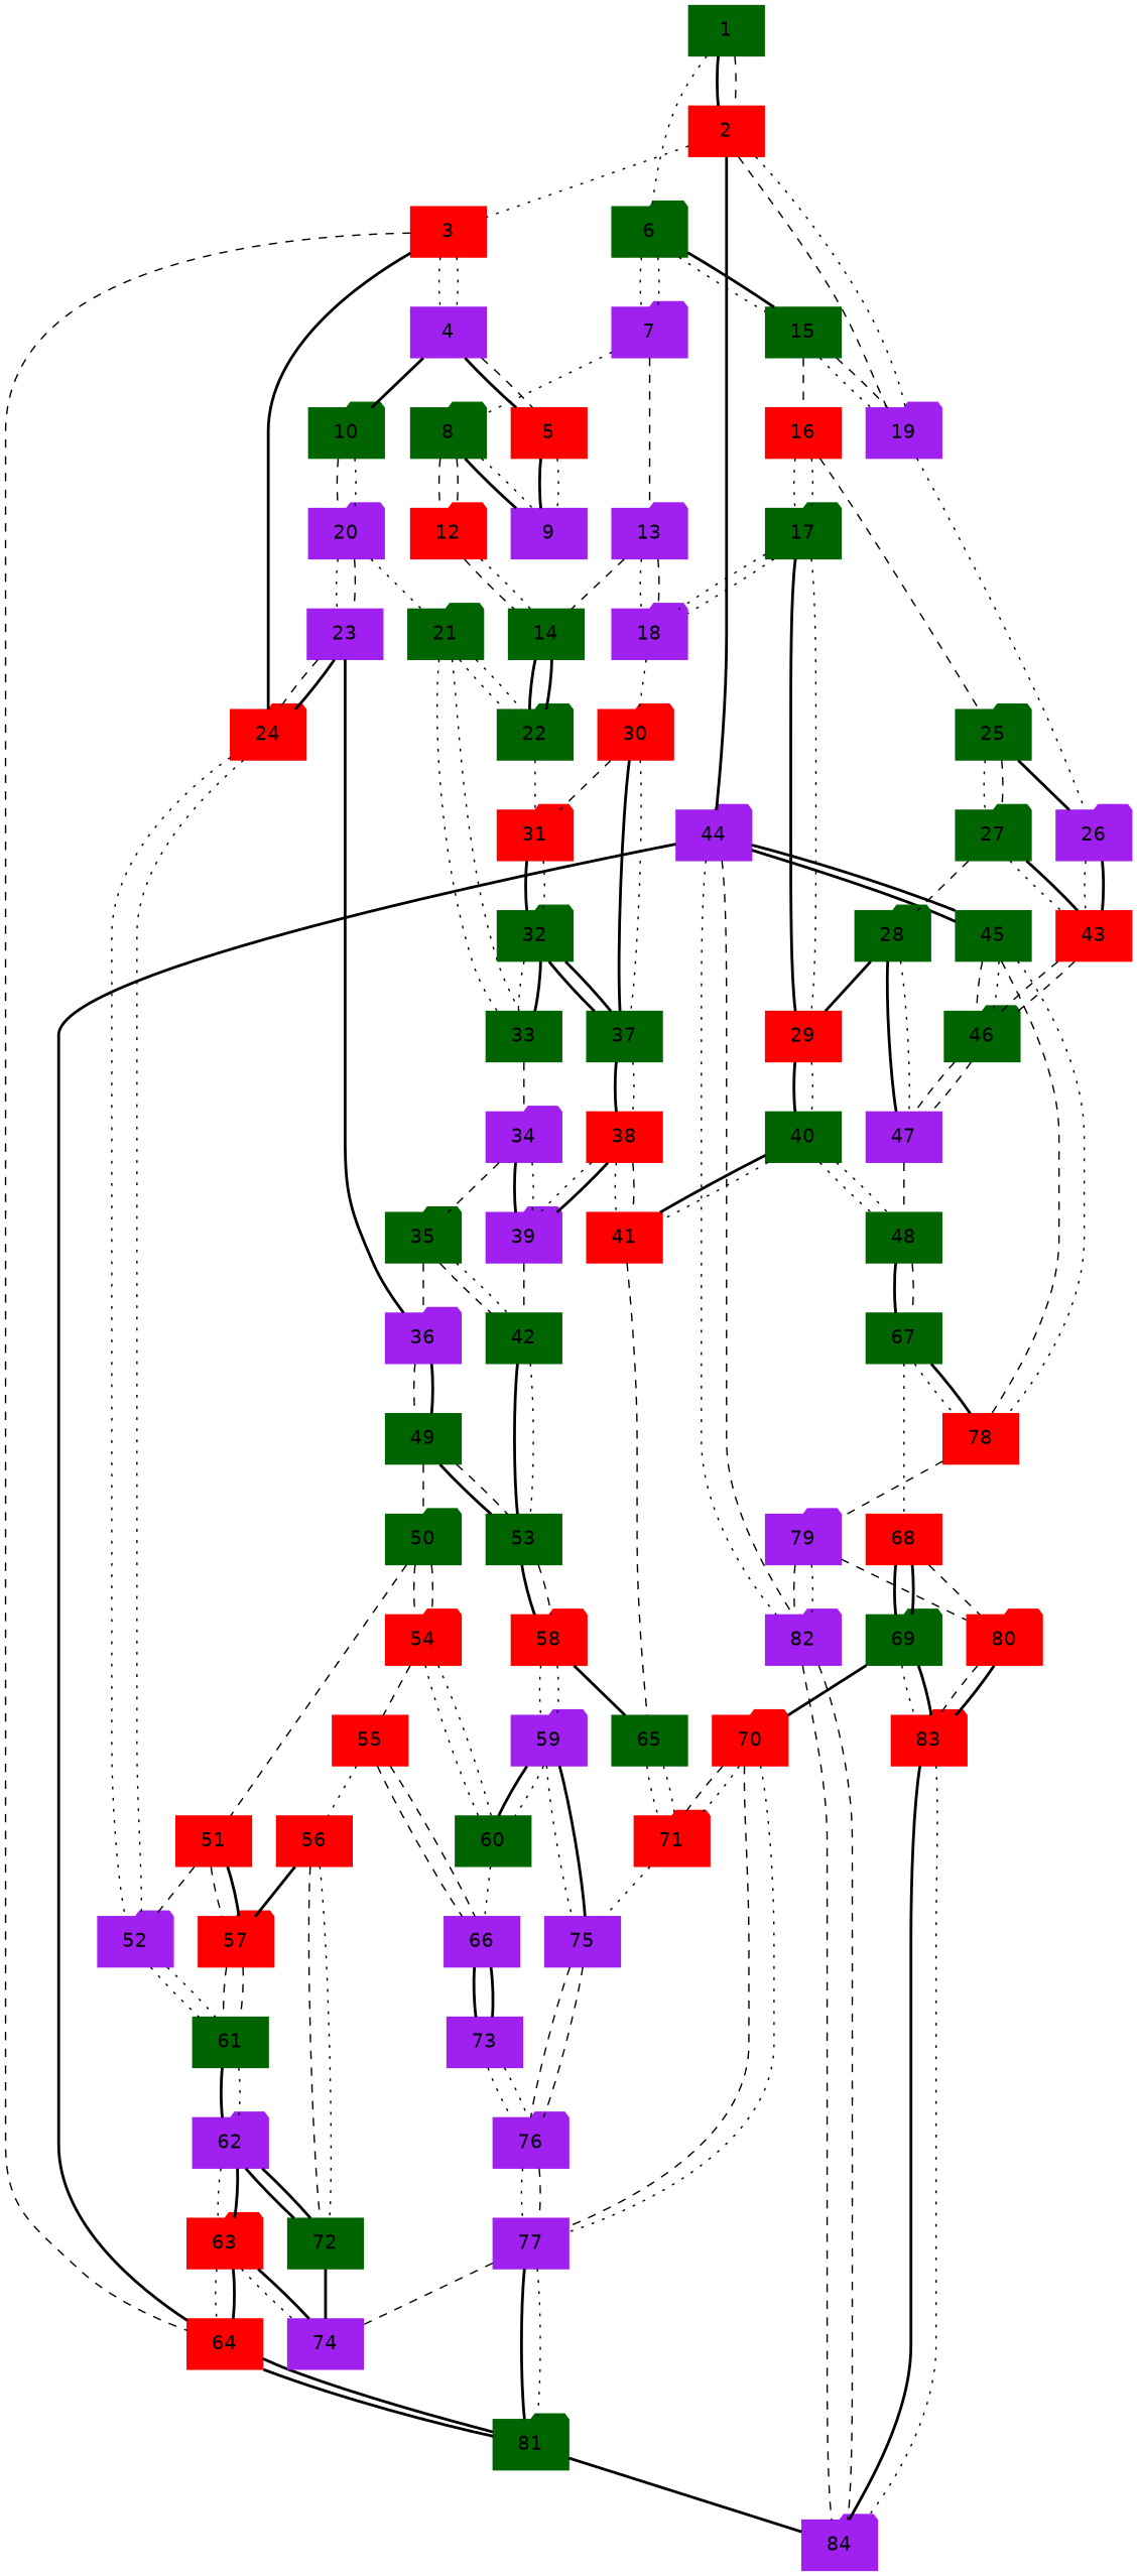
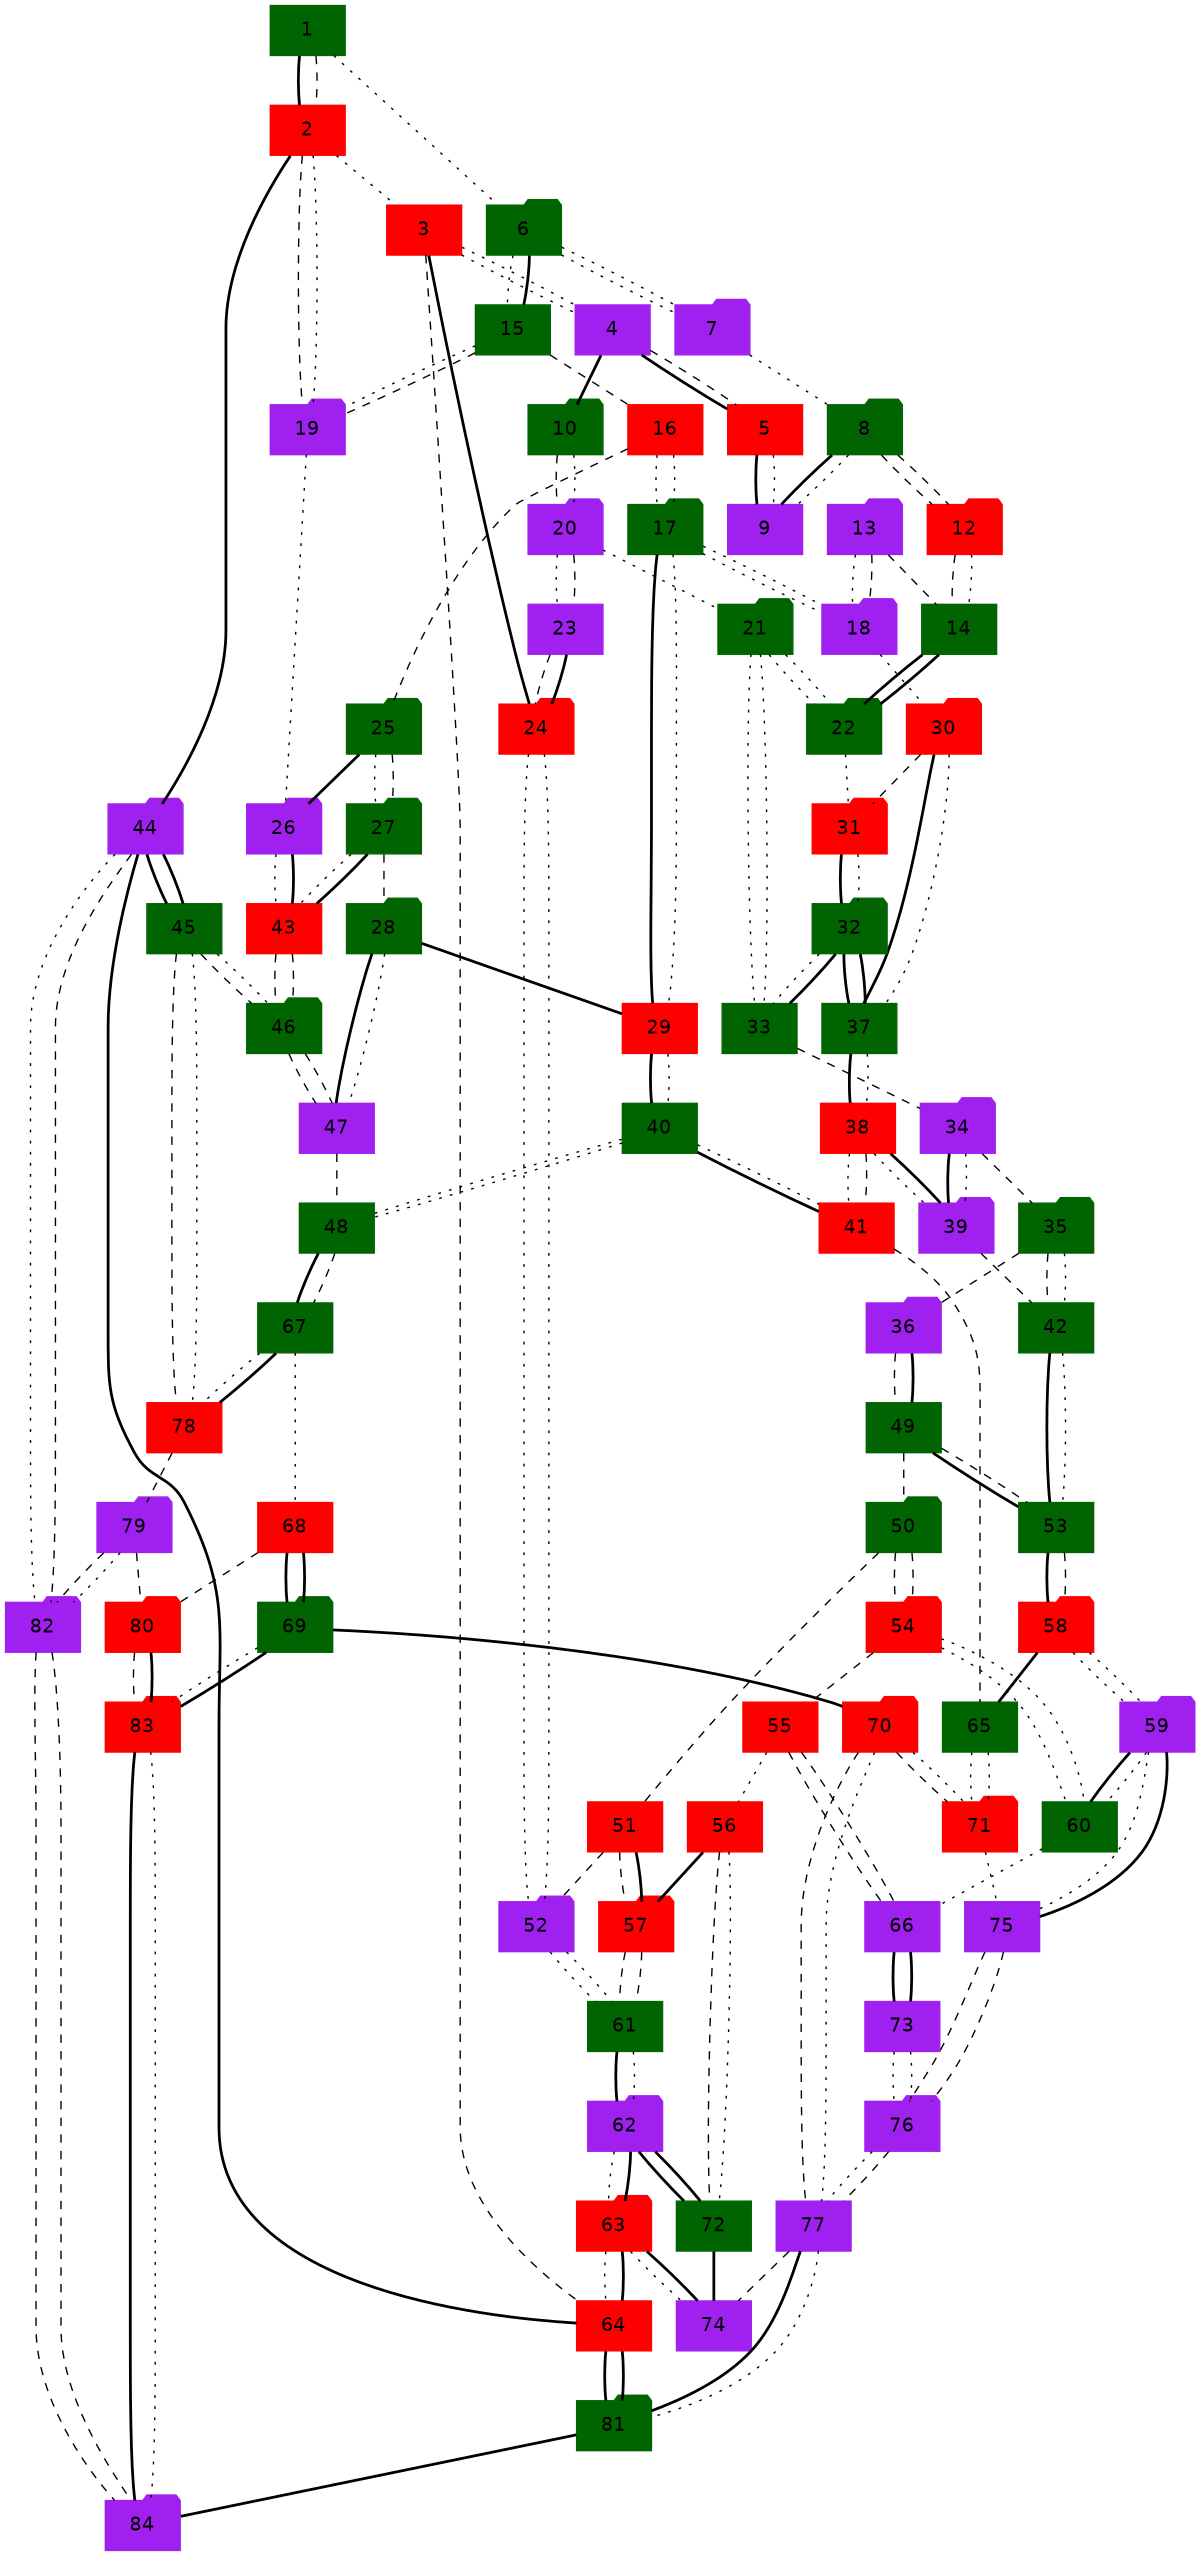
  graph {
    fontname="DejaVu Sans"
    node [color=darkgreen fontname="DejaVu Sans" shape=folder style=filled]
    edge [fontname="DejaVu Sans" style=dotted]
    1 [shape=box]
    2 [color=red shape=box]
    6
    3 [color=red shape=box]
    19 [color=purple]
    44 [color=purple]
    7 [color=purple]
    15 [shape=box]
    4 [color=purple shape=box]
    24 [color=red]
    64 [color=red shape=box]
    26 [color=purple]
    45 [shape=box]
    82 [color=purple]
    5 [color=red shape=box]
    10
    52 [color=purple]
    81
    9 [color=purple shape=box]
    20 [color=purple]
    8
    13 [color=purple]
    16 [color=red shape=box]
    12 [color=red]
    14 [shape=box]
    18 [color=purple]
    21
    23 [color=purple shape=box]
    22
    30 [color=red]
    31 [color=red]
    17
    25
    29 [color=red shape=box]
    27
    40 [shape=box]
    37 [shape=box]
    43 [color=red shape=box]
    33 [shape=box]
    36 [color=purple]
    34 [color=purple]
    32
    49 [shape=box]
    61 [shape=box]
    28
    46
    47 [color=purple shape=box]
    48 [shape=box]
    41 [color=red shape=box]
    38 [color=red shape=box]
    35
    39 [color=purple]
    42 [shape=box]
    53 [shape=box]
    50
    65 [shape=box]
    67 [shape=box]
    71 [color=red]
    58 [color=red]
    78 [color=red shape=box]
    84 [color=purple]
    79 [color=purple]
    68 [color=red shape=box]
    51 [color=red shape=box]
    54 [color=red]
    57 [color=red]
    55 [color=red shape=box]
    60 [shape=box]
    62 [color=purple]
    59 [color=purple]
    56 [color=red shape=box]
    66 [color=purple shape=box]
    72 [shape=box]
    73 [color=purple shape=box]
    74 [color=purple shape=box]
    75 [color=purple shape=box]
    76 [color=purple]
    63 [color=red]
    69
    80 [color=red]
    70 [color=red]
    83 [color=red]
    77 [color=purple shape=box]
    1 -- 2 [style=bold]
    1 -- 2 [style=dashed]
    1 -- 6
    2 -- 3
    2 -- 19 [style=dashed]
    2 -- 19
    2 -- 44 [style=bold]
    6 -- 7
    6 -- 7
    6 -- 15
    6 -- 15 [style=bold]
    3 -- 4
    3 -- 4
    3 -- 24 [style=bold]
    3 -- 64 [style=dashed]
    19 -- 26
    44 -- 64 [style=bold]
    44 -- 45 [style=bold]
    44 -- 45 [style=bold]
    44 -- 82
    44 -- 82 [style=dashed]
    7 -- 8
-   7 -- 13 [style=dashed]
    15 -- 19
    15 -- 19 [style=dashed]
    15 -- 16 [style=dashed]
    4 -- 5 [style=bold]
    4 -- 5 [style=dashed]
    4 -- 10 [style=bold]
    24 -- 52
    24 -- 52
    64 -- 81 [style=bold]
    64 -- 81 [style=bold]
    26 -- 43
    26 -- 43 [style=bold]
    45 -- 46 [style=dashed]
    45 -- 46
    45 -- 78 [style=dashed]
    45 -- 78
    82 -- 84 [style=dashed]
    82 -- 84 [style=dashed]
    5 -- 9 [style=bold]
    5 -- 9
    10 -- 20 [style=dashed]
    10 -- 20
    52 -- 61
    52 -- 61
    81 -- 84 [style=bold]
    20 -- 21
    20 -- 23
    20 -- 23 [style=dashed]
    8 -- 9 [style=bold]
    8 -- 9
    8 -- 12 [style=dashed]
    8 -- 12 [style=dashed]
    13 -- 14 [style=dashed]
    13 -- 18
    13 -- 18 [style=dashed]
    16 -- 17
    16 -- 17
    16 -- 25 [style=dashed]
    12 -- 14 [style=dashed]
    12 -- 14
    14 -- 22 [style=bold]
    14 -- 22 [style=bold]
    18 -- 30
    21 -- 22
    21 -- 22
    21 -- 33
    21 -- 33
    23 -- 24 [style=dashed]
    23 -- 24 [style=bold]
-   23 -- 36 [style=bold]
    22 -- 31
    30 -- 31 [style=dashed]
    30 -- 37 [style=bold]
    30 -- 37
    31 -- 32 [style=bold]
    31 -- 32
    17 -- 18
    17 -- 18
    17 -- 29 [style=bold]
    17 -- 29
    25 -- 26 [style=bold]
    25 -- 27
    25 -- 27 [style=dashed]
    29 -- 40 [style=bold]
    29 -- 40
    27 -- 43
    27 -- 43 [style=bold]
    27 -- 28 [style=dashed]
    40 -- 48
    40 -- 48
    40 -- 41 [style=bold]
    40 -- 41
    37 -- 38 [style=bold]
    37 -- 38
    43 -- 46 [style=dashed]
    43 -- 46 [style=dashed]
    33 -- 34 [style=dashed]
    36 -- 49 [style=dashed]
    36 -- 49 [style=bold]
    34 -- 35 [style=dashed]
    34 -- 39 [style=bold]
    34 -- 39
    32 -- 37 [style=bold]
    32 -- 37 [style=bold]
    32 -- 33
    32 -- 33 [style=bold]
    49 -- 53 [style=bold]
    49 -- 53 [style=dashed]
    49 -- 50 [style=dashed]
    61 -- 62 [style=bold]
    61 -- 62
    28 -- 29 [style=bold]
    28 -- 47 [style=bold]
    28 -- 47
    46 -- 47 [style=dashed]
    46 -- 47 [style=dashed]
    47 -- 48 [style=dashed]
    48 -- 67 [style=bold]
    48 -- 67 [style=dashed]
    41 -- 65 [style=dashed]
    38 -- 41
    38 -- 41 [style=dashed]
    38 -- 39
    38 -- 39 [style=bold]
    35 -- 36 [style=dashed]
    35 -- 42 [style=dashed]
    35 -- 42
    39 -- 42 [style=dashed]
    42 -- 53 [style=bold]
    42 -- 53
    53 -- 58 [style=bold]
    53 -- 58 [style=dashed]
    50 -- 51 [style=dashed]
    50 -- 54 [style=dashed]
    50 -- 54 [style=dashed]
    65 -- 71
    65 -- 71
    67 -- 78
    67 -- 78 [style=bold]
    67 -- 68
    71 -- 75
    58 -- 65 [style=bold]
    58 -- 59
    58 -- 59
    78 -- 79 [style=dashed]
    79 -- 82 [style=dashed]
    79 -- 82
    79 -- 80 [style=dashed]
    68 -- 69 [style=bold]
    68 -- 69 [style=bold]
    68 -- 80 [style=dashed]
    51 -- 52 [style=dashed]
    51 -- 57 [style=dashed]
    51 -- 57 [style=bold]
    54 -- 55 [style=dashed]
    54 -- 60
    54 -- 60
    57 -- 61 [style=dashed]
    57 -- 61 [style=dashed]
    55 -- 56
    55 -- 66 [style=dashed]
    55 -- 66 [style=dashed]
    60 -- 66
    62 -- 72 [style=bold]
    62 -- 72 [style=bold]
    62 -- 63
    62 -- 63 [style=bold]
    59 -- 60 [style=bold]
    59 -- 60
    59 -- 75
    59 -- 75 [style=bold]
    56 -- 57 [style=bold]
    56 -- 72 [style=dashed]
    56 -- 72
    66 -- 73 [style=bold]
    66 -- 73 [style=bold]
    72 -- 74 [style=bold]
    73 -- 76
    73 -- 76
    75 -- 76 [style=dashed]
    75 -- 76 [style=dashed]
    76 -- 77
    76 -- 77 [style=dashed]
    63 -- 64
    63 -- 64 [style=bold]
    63 -- 74
    63 -- 74 [style=bold]
    69 -- 70 [style=bold]
    69 -- 83
    69 -- 83 [style=bold]
    80 -- 83 [style=dashed]
    80 -- 83 [style=bold]
    70 -- 71 [style=dashed]
    70 -- 71
    70 -- 77 [style=dashed]
    70 -- 77
    83 -- 84 [style=bold]
    83 -- 84
    77 -- 81 [style=bold]
    77 -- 81
    77 -- 74 [style=dashed]
  }
